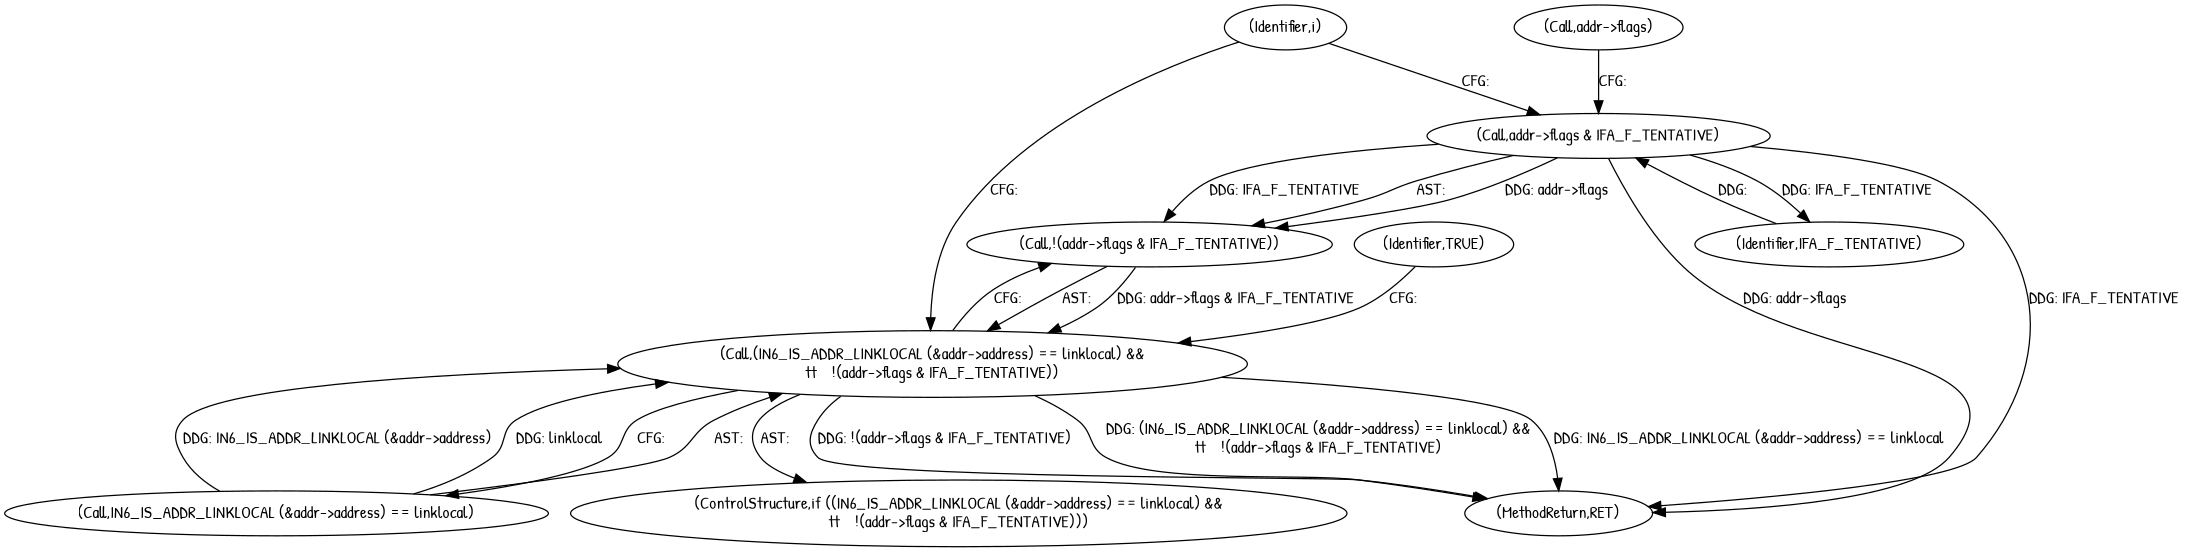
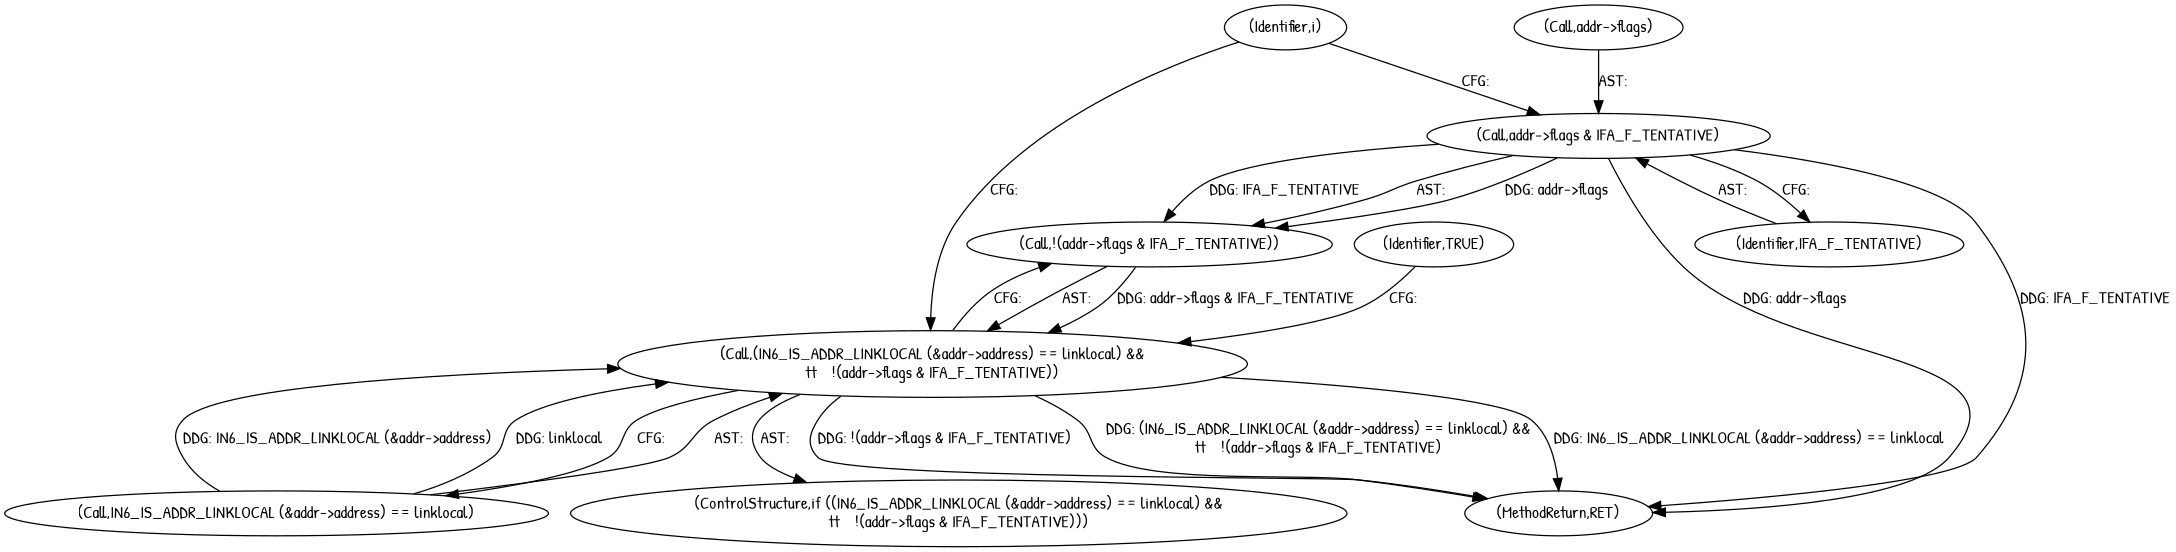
  digraph {
    fontname="Patrick Hand"
    node [fontname="Patrick Hand"]
    edge [fontname="Patrick Hand"]
    n1 [label="(Call,addr->flags & IFA_F_TENTATIVE)"]
    n2 [label="(Call,!(addr->flags & IFA_F_TENTATIVE))"]
    n3 [label="(MethodReturn,RET)"]
    n4 [label="(Identifier,IFA_F_TENTATIVE)"]
    n5 [label="(Call,(IN6_IS_ADDR_LINKLOCAL (&addr->address) == linklocal) &&\n\t\t    !(addr->flags & IFA_F_TENTATIVE))"]
    n6 [label="(Call,IN6_IS_ADDR_LINKLOCAL (&addr->address) == linklocal)"]
    n7 [label="(ControlStructure,if ((IN6_IS_ADDR_LINKLOCAL (&addr->address) == linklocal) &&\n\t\t    !(addr->flags & IFA_F_TENTATIVE)))"]
    n8 [label="(Identifier,i)"]
    n9 [label="(Call,addr->flags)"]
    n10 [label="(Identifier,TRUE)"]
    n1 -> n2 [label="AST: "]
    n1 -> n2 [label="DDG: addr->flags"]
    n1 -> n2 [label="DDG: IFA_F_TENTATIVE"]
    n1 -> n3 [label="DDG: addr->flags"]
    n1 -> n3 [label="DDG: IFA_F_TENTATIVE"]
-   n1 -> n4 [label="DDG: IFA_F_TENTATIVE"]
+   n1 -> n4 [label="CFG: "]
    n2 -> n5 [label="AST: "]
    n2 -> n5 [label="DDG: addr->flags & IFA_F_TENTATIVE"]
-   n4 -> n1 [label="DDG: "]
+   n4 -> n1 [label="AST: "]
    n5 -> n2 [label="CFG: "]
    n5 -> n3 [label="DDG: (IN6_IS_ADDR_LINKLOCAL (&addr->address) == linklocal) &&\n\t\t    !(addr->flags & IFA_F_TENTATIVE)"]
    n5 -> n3 [label="DDG: IN6_IS_ADDR_LINKLOCAL (&addr->address) == linklocal"]
    n5 -> n3 [label="DDG: !(addr->flags & IFA_F_TENTATIVE)"]
    n5 -> n6 [label="CFG: "]
    n5 -> n7 [label="AST: "]
    n6 -> n5 [label="AST: "]
    n6 -> n5 [label="DDG: IN6_IS_ADDR_LINKLOCAL (&addr->address)"]
    n6 -> n5 [label="DDG: linklocal"]
    n8 -> n1 [label="CFG: "]
    n8 -> n5 [label="CFG: "]
-   n9 -> n1 [label="CFG: "]
+   n9 -> n1 [label="AST: "]
    n10 -> n5 [label="CFG: "]
  }
